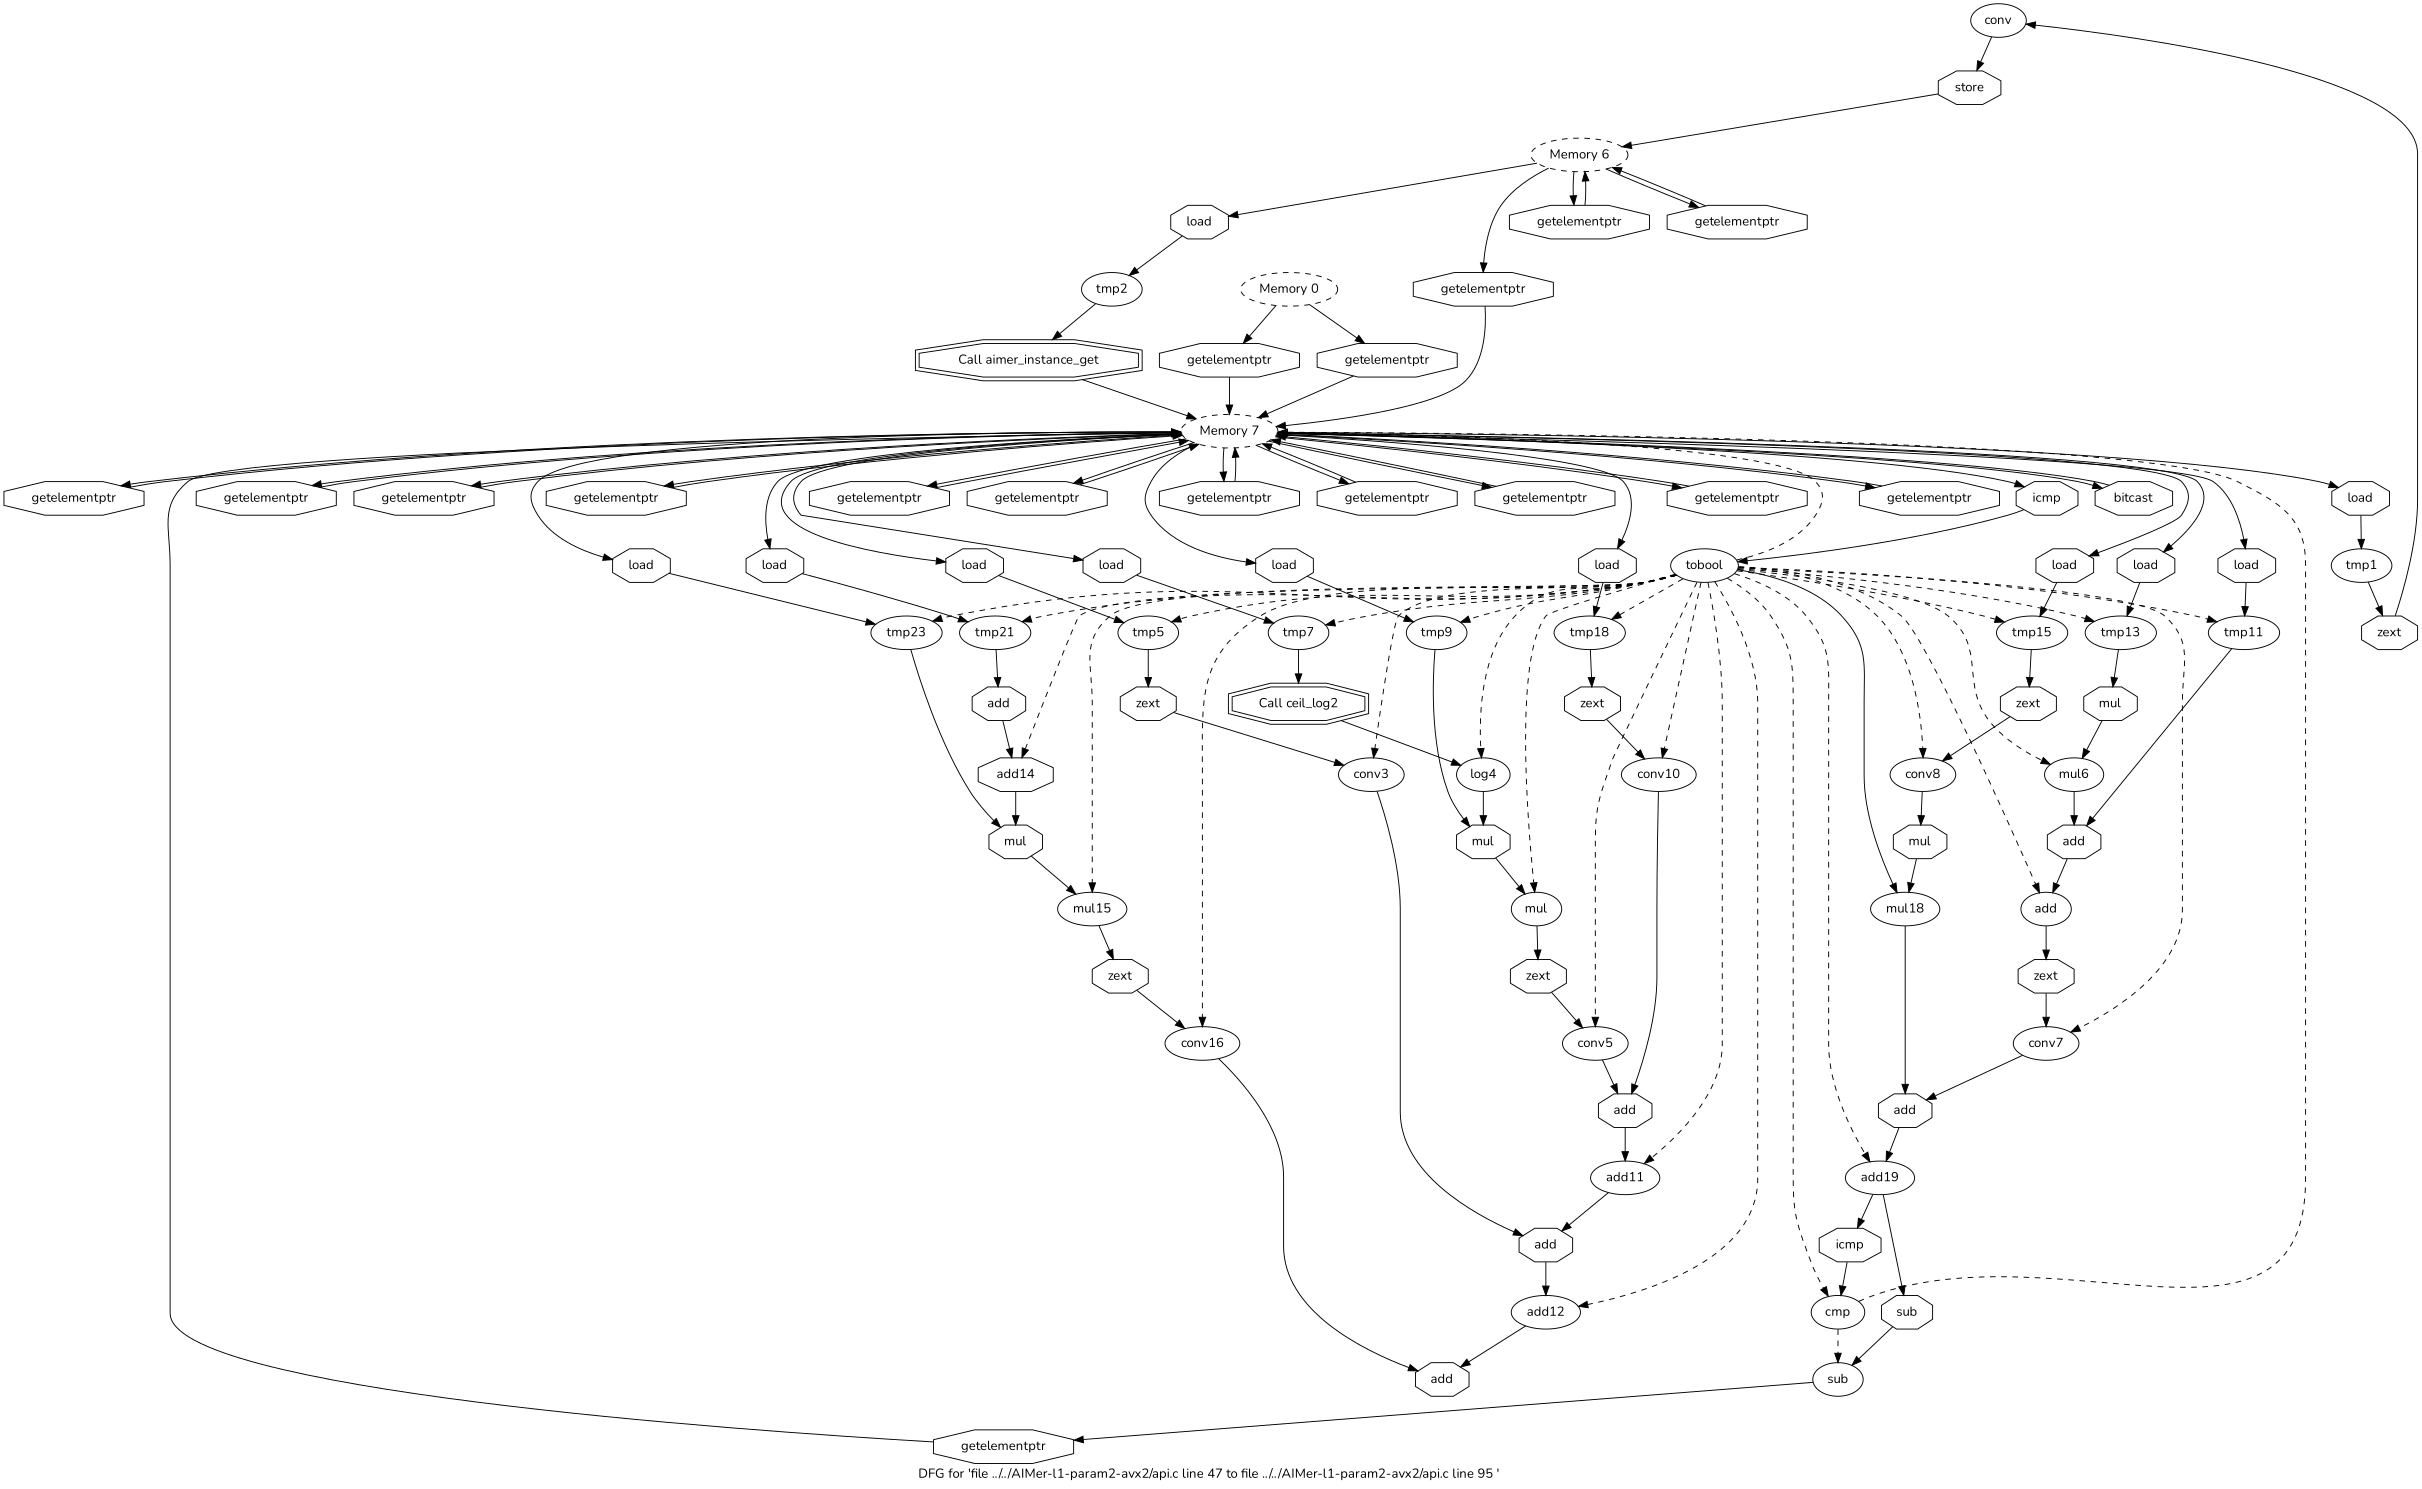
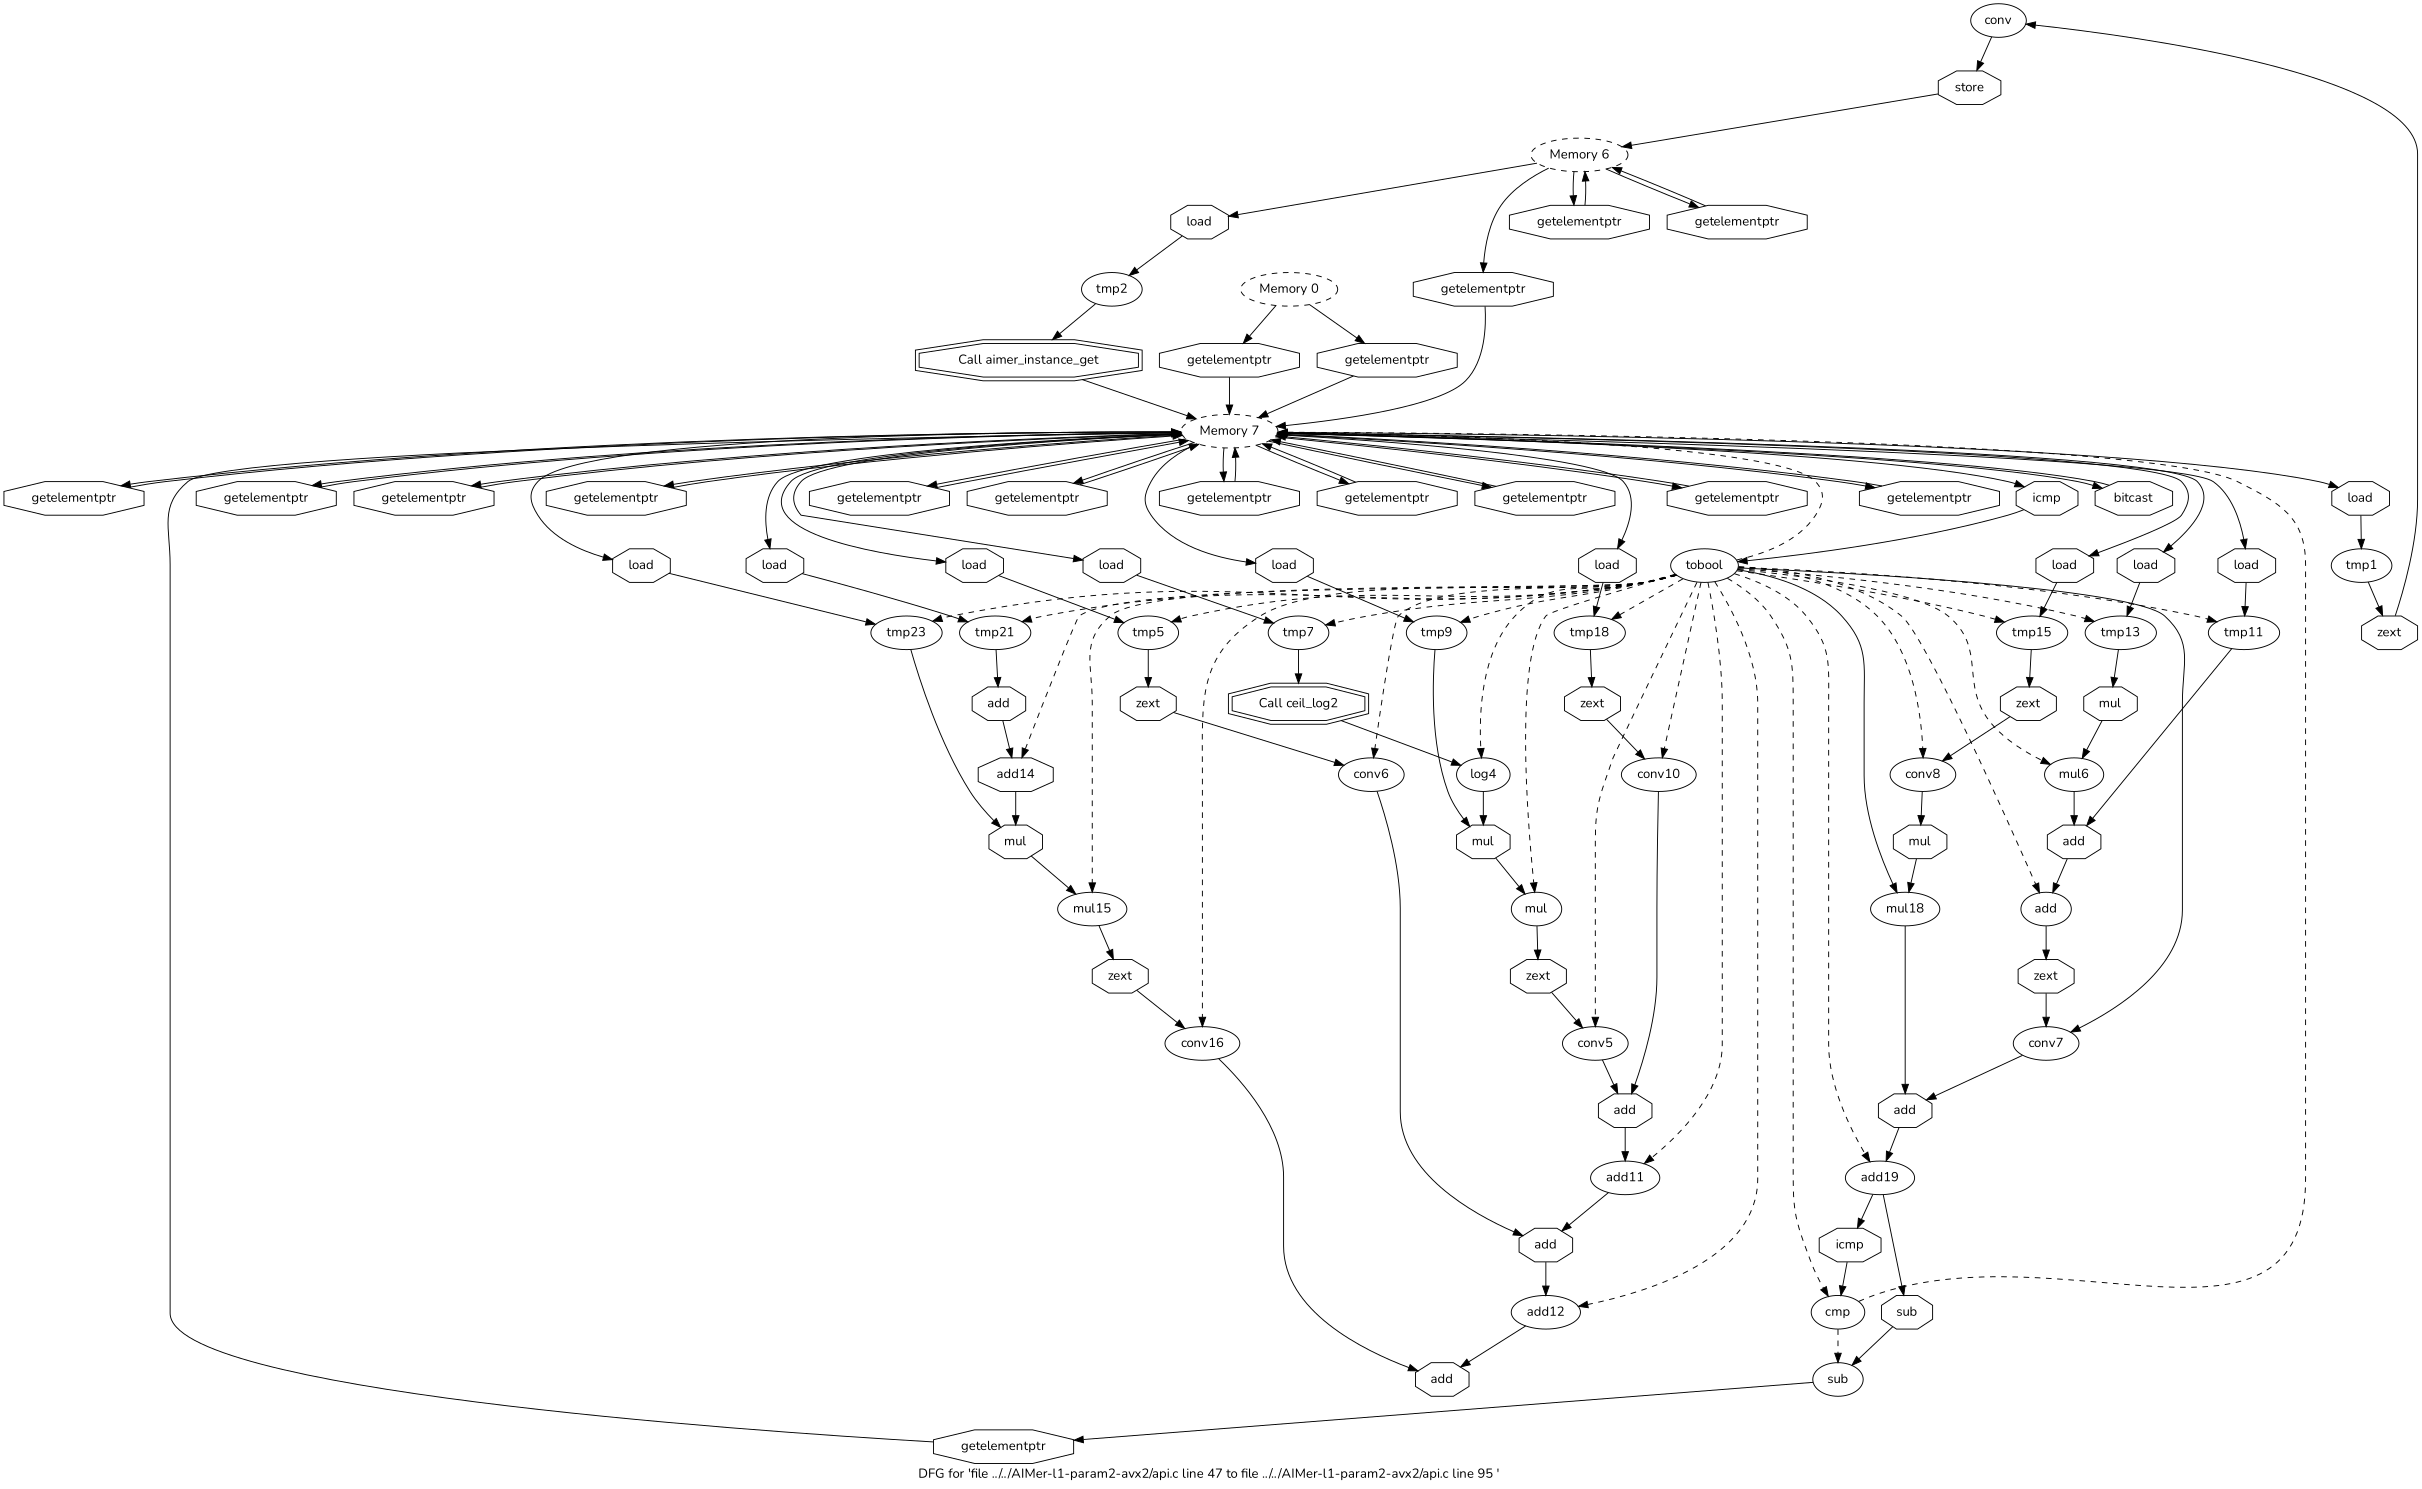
  digraph {
    fontname=Nunito
    label="DFG for 'file ../../AIMer-l1-param2-avx2/api.c line 47 to file ../../AIMer-l1-param2-avx2/api.c line 95 ' "
    node [fontname=Nunito shape=octagon style=solid]
    edge [fontname=Nunito]
    n1 [label=conv shape=ellipse]
    n2 [label=store]
    n3 [label="Memory 6" shape=ellipse style=dashed]
    n4 [label=getelementptr]
    n5 [label=getelementptr]
    n6 [label=load]
    n7 [label=getelementptr]
    n8 [label=load]
    n9 [label=tmp1 shape=ellipse]
    n10 [label=zext]
    n11 [label=getelementptr]
    n12 [label="Memory 7" shape=ellipse style=dashed]
    n13 [label=load]
    n14 [label=getelementptr]
    n15 [label=load]
    n16 [label=getelementptr]
    n17 [label=getelementptr]
    n18 [label=load]
    n19 [label=getelementptr]
    n20 [label=load]
    n21 [label=load]
    n22 [label=icmp]
    n23 [label=getelementptr]
    n24 [label=getelementptr]
    n25 [label=load]
    n26 [label=getelementptr]
    n27 [label=getelementptr]
    n28 [label=getelementptr]
    n29 [label=load]
    n30 [label=getelementptr]
    n31 [label=load]
    n32 [label=getelementptr]
    n33 [label=load]
    n34 [label=bitcast]
    n35 [label=tmp11 shape=ellipse]
    n36 [label=tmp13 shape=ellipse]
    n37 [label=tmp21 shape=ellipse]
    n38 [label=tmp15 shape=ellipse]
    n39 [label=tmp7 shape=ellipse]
    n40 [label=tobool shape=ellipse]
    n41 [label=tmp5 shape=ellipse]
    n42 [label=tmp9 shape=ellipse]
    n43 [label=tmp18 shape=ellipse]
    n44 [label=tmp23 shape=ellipse]
    n45 [label=add]
    n46 [label=mul]
    n47 [label=add]
    n48 [label=zext]
    n49 [label="Call ceil_log2" shape=doubleoctagon]
    n50 [label=add shape=ellipse]
    n51 [label=mul6 shape=ellipse]
    n52 [label=conv7 shape=ellipse]
    n53 [label=add11 shape=ellipse]
    n54 [label=add12 shape=ellipse]
    n55 [label=add14]
    n56 [label=mul15 shape=ellipse]
    n57 [label=add19 shape=ellipse]
    n58 [label=conv8 shape=ellipse]
    n59 [label=mul18 shape=ellipse]
    n60 [label=mul shape=ellipse]
    n61 [label=conv5 shape=ellipse]
    n62 [label=log4 shape=ellipse]
-   n63 [label=conv3 shape=ellipse]
+   n63 [label=conv6 shape=ellipse]
    n64 [label=conv10 shape=ellipse]
    n65 [label=conv16 shape=ellipse]
    n66 [label=cmp shape=ellipse]
    n67 [label=zext]
    n68 [label=mul]
    n69 [label=zext]
    n70 [label=mul]
    n71 [label=tmp2 shape=ellipse]
    n72 [label="Call aimer_instance_get" shape=doubleoctagon]
    n73 [label="Memory 0" shape=ellipse style=dashed]
    n74 [label=getelementptr]
    n75 [label=zext]
    n76 [label=add]
    n77 [label=add]
    n78 [label=add]
    n79 [label=add]
    n80 [label=zext]
    n81 [label=icmp]
    n82 [label=sub]
    n83 [label=mul]
    n84 [label=zext]
    n85 [label=sub shape=ellipse]
    n86 [label=getelementptr]
    n1 -> n2
    n2 -> n3
    n3 -> n4
    n3 -> n5
    n3 -> n6
    n3 -> n7
    n4 -> n3
    n5 -> n3
    n6 -> n71
    n7 -> n12
    n8 -> n9
    n9 -> n10
    n10 -> n1
    n11 -> n12
    n12 -> n8
    n12 -> n13
    n12 -> n14
    n12 -> n15
    n12 -> n16
    n12 -> n17
    n12 -> n18
    n12 -> n19
    n12 -> n20
    n12 -> n21
    n12 -> n22
    n12 -> n23
    n12 -> n24
    n12 -> n25
    n12 -> n26
    n12 -> n27
    n12 -> n28
    n12 -> n29
    n12 -> n30
    n12 -> n31
    n12 -> n32
    n12 -> n33
    n12 -> n34
    n13 -> n35
    n14 -> n12
    n15 -> n36
    n16 -> n12
    n17 -> n12
    n18 -> n37
    n19 -> n12
    n20 -> n38
    n21 -> n39
    n22 -> n40
    n23 -> n12
    n24 -> n12
    n25 -> n41
    n26 -> n12
    n27 -> n12
    n28 -> n12
    n29 -> n42
    n30 -> n12
    n31 -> n43
    n32 -> n12
    n33 -> n44
    n34 -> n12
    n35 -> n45
    n36 -> n46
    n37 -> n47
    n38 -> n48
    n39 -> n49
    n40 -> n12 [style=dashed]
    n40 -> n35 [style=dashed]
    n40 -> n36 [style=dashed]
    n40 -> n37 [style=dashed]
    n40 -> n38 [style=dashed]
    n40 -> n39 [style=dashed]
    n40 -> n41 [style=dashed]
    n40 -> n42 [style=dashed]
    n40 -> n43 [style=dashed]
    n40 -> n44 [style=dashed]
    n40 -> n50 [style=dashed]
    n40 -> n51 [style=dashed]
-   n40 -> n52 [style=dashed]
+   n40 -> n52 [style=solid]
    n40 -> n53 [style=dashed]
    n40 -> n54 [style=dashed]
    n40 -> n55 [style=dashed]
    n40 -> n56 [style=dashed]
    n40 -> n57 [style=dashed]
    n40 -> n58 [style=dashed]
    n40 -> n59 [style=solid]
    n40 -> n60 [style=dashed]
    n40 -> n61 [style=dashed]
    n40 -> n62 [style=dashed]
    n40 -> n63 [style=dashed]
    n40 -> n64 [style=dashed]
    n40 -> n65 [style=dashed]
    n40 -> n66 [style=dashed]
    n41 -> n67
    n42 -> n68
    n43 -> n69
    n44 -> n70
    n45 -> n50
    n46 -> n51
    n47 -> n55
    n48 -> n58
    n49 -> n62
    n50 -> n75
    n51 -> n45
    n52 -> n76
    n53 -> n78
    n54 -> n79
    n55 -> n70
    n56 -> n80
    n57 -> n81
    n57 -> n82
    n58 -> n83
    n59 -> n76
    n60 -> n84
    n61 -> n77
    n62 -> n68
    n63 -> n78
    n64 -> n77
    n65 -> n79
    n66 -> n12 [style=dashed]
    n66 -> n85 [style=dashed]
    n67 -> n63
    n68 -> n60
    n69 -> n64
    n70 -> n56
    n71 -> n72
    n72 -> n12
    n73 -> n11
    n73 -> n74
    n74 -> n12
    n75 -> n52
    n76 -> n57
    n77 -> n53
    n78 -> n54
    n80 -> n65
    n81 -> n66
    n82 -> n85
    n83 -> n59
    n84 -> n61
    n85 -> n86
    n86 -> n12
  }
